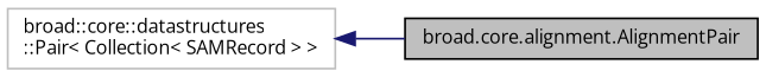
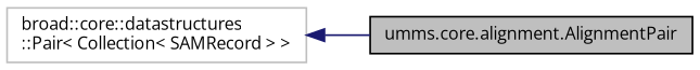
  digraph {
    rankdir=LR
    fontname="Open Sans"
    node [fontname="Open Sans" fontsize=10 shape=record style=filled]
-   n1 [color=black fillcolor=grey75 fontcolor=black height=0.2 label="broad.core.alignment.AlignmentPair" width=0.4]
+   n1 [color=black fillcolor=grey75 fontcolor=black height=0.2 label="umms.core.alignment.AlignmentPair" width=0.4]
    n2 [color=grey75 fillcolor=white height=0.2 label="broad::core::datastructures\l::Pair\< Collection\< SAMRecord \> \>" width=0.4]
    n2 -> n1 [color=midnightblue dir=back fontname="Open Sans" fontsize=10 labelfontname=Helvetica labelfontsize=10 style=solid]
  }
